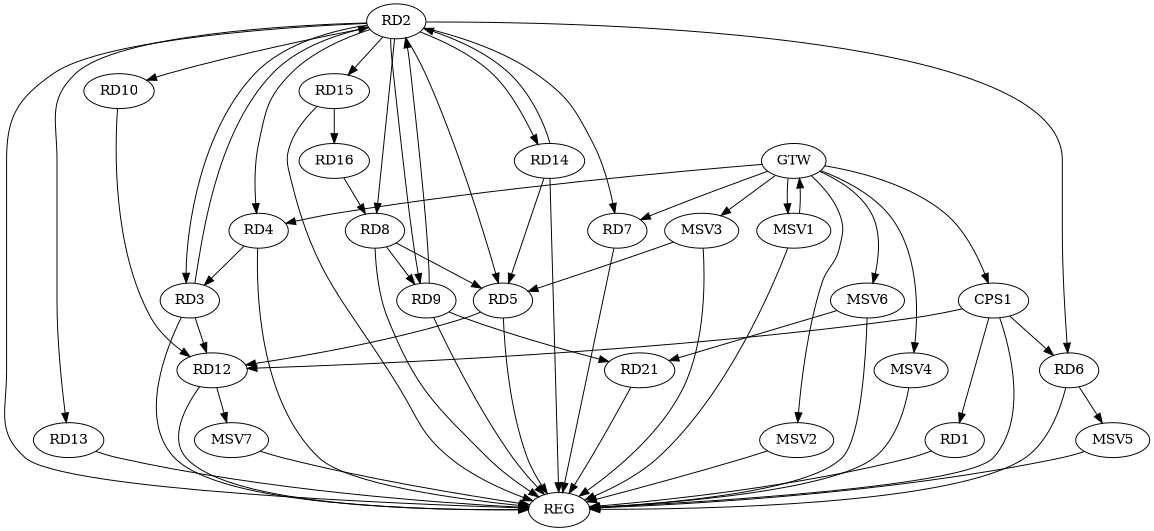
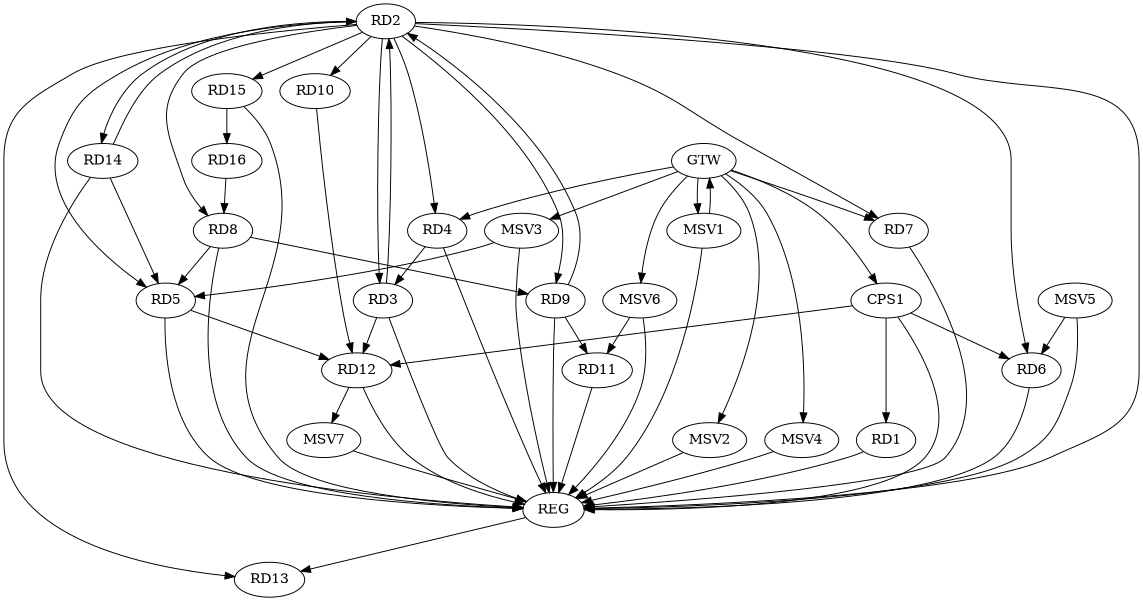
  strict digraph {
    n1 [label=RD1]
    n2 [label=REG]
    n3 [label=RD2]
    n4 [label=RD3]
    n5 [label=RD4]
    n6 [label=RD5]
    n7 [label=RD6]
    n8 [label=RD7]
    n9 [label=RD8]
    n10 [label=RD9]
    n11 [label=RD10]
    n12 [label=RD13]
    n13 [label=RD14]
    n14 [label=RD15]
    n15 [label=RD12]
    n16 [label=MSV5]
-   n17 [label=RD21]
+   n17 [label=RD11]
    n18 [label=RD16]
    n19 [label=MSV7]
    n20 [label=CPS1]
    n21 [label=GTW]
    n22 [label=MSV1]
    n23 [label=MSV2]
    n24 [label=MSV3]
    n25 [label=MSV4]
    n26 [label=MSV6]
    n1 -> n2
    n3 -> n2
    n3 -> n4
    n3 -> n5
    n3 -> n6
    n3 -> n7
    n3 -> n8
    n3 -> n9
    n3 -> n10
    n3 -> n11
    n3 -> n12
    n3 -> n13
    n3 -> n14
    n4 -> n2
    n4 -> n3
    n4 -> n15
    n5 -> n2
    n5 -> n4
    n6 -> n2
    n6 -> n15
    n7 -> n2
-   n7 -> n16
+   n16 -> n7
    n8 -> n2
    n9 -> n2
    n9 -> n6
    n9 -> n10
    n10 -> n2
    n10 -> n3
    n10 -> n17
    n11 -> n15
-   n12 -> n2
+   n2 -> n12
    n13 -> n2
    n13 -> n3
    n13 -> n6
    n14 -> n2
    n14 -> n18
    n15 -> n2
    n15 -> n19
    n16 -> n2
    n17 -> n2
    n18 -> n9
    n19 -> n2
    n20 -> n1
    n20 -> n2
    n20 -> n7
    n20 -> n15
    n21 -> n5
    n21 -> n8
    n21 -> n20
    n21 -> n22
    n21 -> n23
    n21 -> n24
    n21 -> n25
    n21 -> n26
    n22 -> n2
    n22 -> n21
    n23 -> n2
    n24 -> n2
    n24 -> n6
    n25 -> n2
    n26 -> n2
    n26 -> n17
  }
